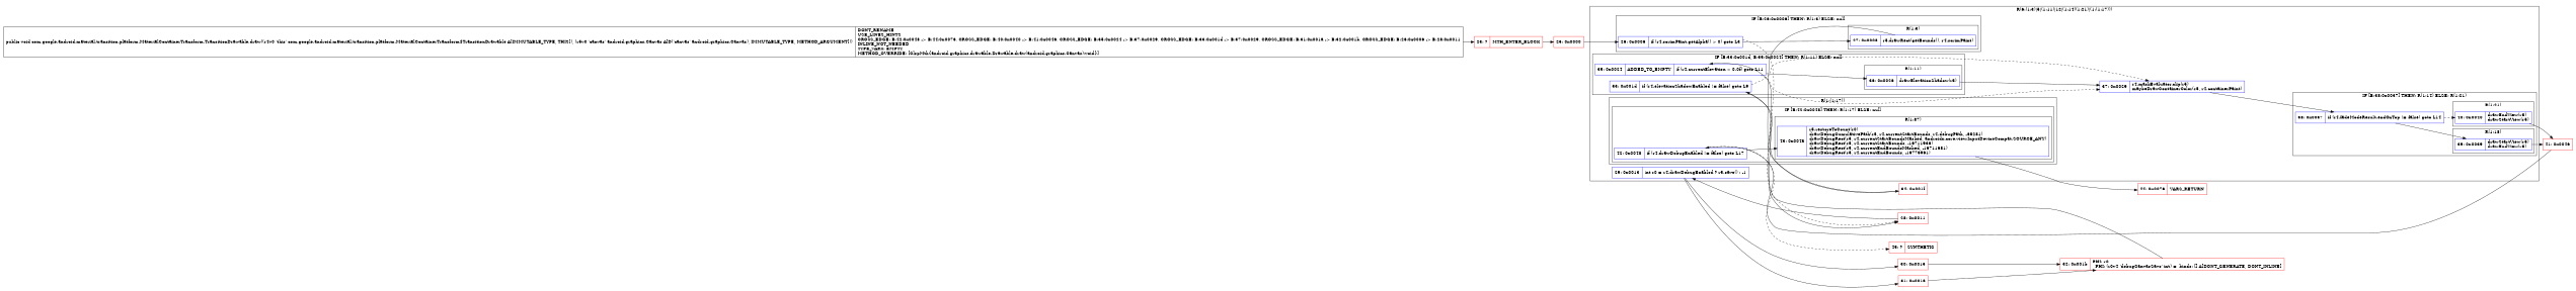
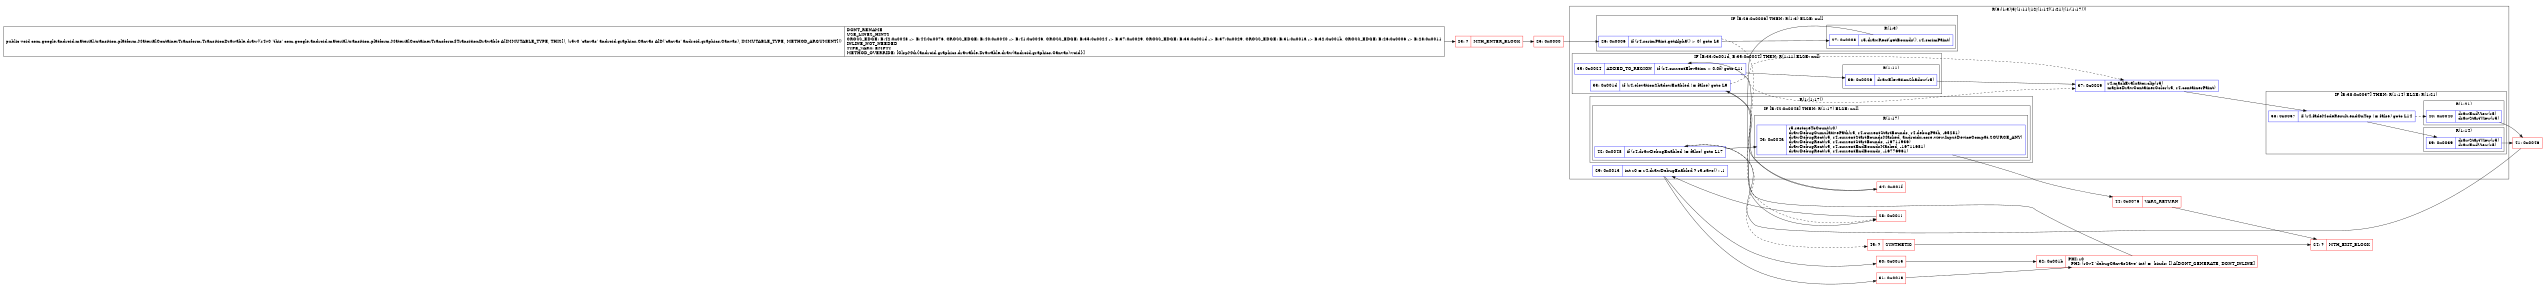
  digraph {
    rankdir=LR
    node [color=blue shape=record]
    n1 [label="{27\:\ 0x0008|r5.drawRect(getBounds(), r4.scrimPaint)\l}"]
    n2 [label="{26\:\ 0x0006|if (r4.scrimPaint.getAlpha() \> 0) goto L3\l}"]
    n3 [label="{36\:\ 0x0026|drawElevationShadow(r5)\l}"]
    n4 [label="{33\:\ 0x001d|if (r4.elevationShadowEnabled != false) goto L9\l}"]
-   n5 [label="{35\:\ 0x0024|ADDED_TO_EMPTY\l|if (r4.currentElevation \> 0.0f) goto L11\l}"]
+   n5 [label="{35\:\ 0x0024|ADDED_TO_REGION\l|if (r4.currentElevation \> 0.0f) goto L11\l}"]
    n6 [label="{39\:\ 0x0039|drawStartView(r5)\ldrawEndView(r5)\l}"]
    n7 [label="{40\:\ 0x0040|drawEndView(r5)\ldrawStartView(r5)\l}"]
    n8 [label="{38\:\ 0x0037|if (r4.fadeModeResult.endOnTop != false) goto L14\l}"]
    n9 [label="{43\:\ 0x004a|r5.restoreToCount(r0)\ldrawDebugCumulativePath(r5, r4.currentStartBounds, r4.debugPath, \-65281)\ldrawDebugRect(r5, r4.currentStartBoundsMasked, androidx.core.view.InputDeviceCompat.SOURCE_ANY)\ldrawDebugRect(r5, r4.currentStartBounds, \-16711936)\ldrawDebugRect(r5, r4.currentEndBoundsMasked, \-16711681)\ldrawDebugRect(r5, r4.currentEndBounds, \-16776961)\l}"]
    n10 [label="{42\:\ 0x0048|if (r4.drawDebugEnabled != false) goto L17\l}"]
    n11 [label="{29\:\ 0x0013|int r0 = r4.drawDebugEnabled ? r5.save() : \-1\l}"]
    n12 [label="{37\:\ 0x0029|r4.maskEvaluator.clip(r5)\lmaybeDrawContainerColor(r5, r4.containerPaint)\l}"]
    n13 [color=red label="{28\:\ 0x0011}"]
    n14 [color=red label="{34\:\ 0x001f}"]
    n15 [color=red label="{41\:\ 0x0046}"]
    n16 [color=red label="{44\:\ 0x0076|VARS_RETURN\l}"]
    n17 [color=red label="{45\:\ ?|SYNTHETIC\l}"]
    n18 [color=red label="{30\:\ 0x0015}"]
    n19 [color=red label="{31\:\ 0x001a}"]
    n20 [color=red label="{32\:\ 0x001b|PHI: r0 \l  PHI: (r0v4 'debugCanvasSave' int) =  binds: [] A[DONT_GENERATE, DONT_INLINE]\l}"]
+   n21 [color=red label="{24\:\ ?|MTH_EXIT_BLOCK\l}"]
    n22 [color=red label="{23\:\ ?|MTH_ENTER_BLOCK\l}"]
    n23 [color=red label="{25\:\ 0x0000}"]
    n24 [label="{public void com.google.android.material.transition.platform.MaterialContainerTransform.TransitionDrawable.draw((r4v0 'this' com.google.android.material.transition.platform.MaterialContainerTransform$TransitionDrawable A[IMMUTABLE_TYPE, THIS]), (r5v0 'canvas' android.graphics.Canvas A[D('canvas' android.graphics.Canvas), IMMUTABLE_TYPE, METHOD_ARGUMENT]))  | DONT_RENAME\lUSE_LINES_HINTS\lCROSS_EDGE: B:42:0x0048 \-\> B:44:0x0076, CROSS_EDGE: B:40:0x0040 \-\> B:41:0x0046, CROSS_EDGE: B:35:0x0024 \-\> B:37:0x0029, CROSS_EDGE: B:33:0x001d \-\> B:37:0x0029, CROSS_EDGE: B:31:0x001a \-\> B:32:0x001b, CROSS_EDGE: B:26:0x0006 \-\> B:28:0x0011\lINLINE_NOT_NEEDED\lTYPE_VARS: EMPTY\lMETHOD_OVERRIDE: [ClspMth\{android.graphics.drawable.Drawable.draw(android.graphics.Canvas):void\}]\l}" color=""]
    subgraph cluster_1 {
      label="R(6:(1:3)|5|(1:11)|12|(1:14)(1:21)|(1:(1:17)))"
      n11
      n12
      subgraph cluster_2 {
        label="IF [B:26:0x0006] THEN: R(1:3) ELSE: null"
        n2
        subgraph cluster_3 {
          label="R(1:3)"
          n1
        }
      }
      subgraph cluster_4 {
        label="IF [B:33:0x001d, B:35:0x0024] THEN: R(1:11) ELSE: null"
        n4
        n5
        subgraph cluster_5 {
          label="R(1:11)"
          n3
        }
      }
      subgraph cluster_6 {
        label="IF [B:38:0x0037] THEN: R(1:14) ELSE: R(1:21)"
        n8
        subgraph cluster_7 {
-         label="R(1:18)"
+         label="R(1:14)"
          n6
        }
        subgraph cluster_8 {
          label="R(1:21)"
          n7
        }
      }
      subgraph cluster_9 {
        label="R(1:(1:17))"
        subgraph cluster_10 {
          label="IF [B:42:0x0048] THEN: R(1:17) ELSE: null"
          n10
          subgraph cluster_11 {
-           label="R(1:87)"
+           label="R(1:17)"
            n9
          }
        }
      }
    }
    n1 -> n13
    n2 -> n1
    n2 -> n13 [style=dashed]
    n3 -> n12
    n4 -> n12 [style=dashed]
    n4 -> n14
    n5 -> n3
    n5 -> n12 [style=dashed]
    n6 -> n15
    n7 -> n15
    n8 -> n6
    n8 -> n7 [style=dashed]
    n9 -> n16
    n10 -> n9
    n10 -> n17 [style=dashed]
    n11 -> n18
    n11 -> n19
    n12 -> n8
    n13 -> n11
    n14 -> n5
    n15 -> n10
+   n16 -> n21
+   n17 -> n21
    n18 -> n20
    n19 -> n20
    n20 -> n4
    n22 -> n23
    n23 -> n2
    n24 -> n22
  }
